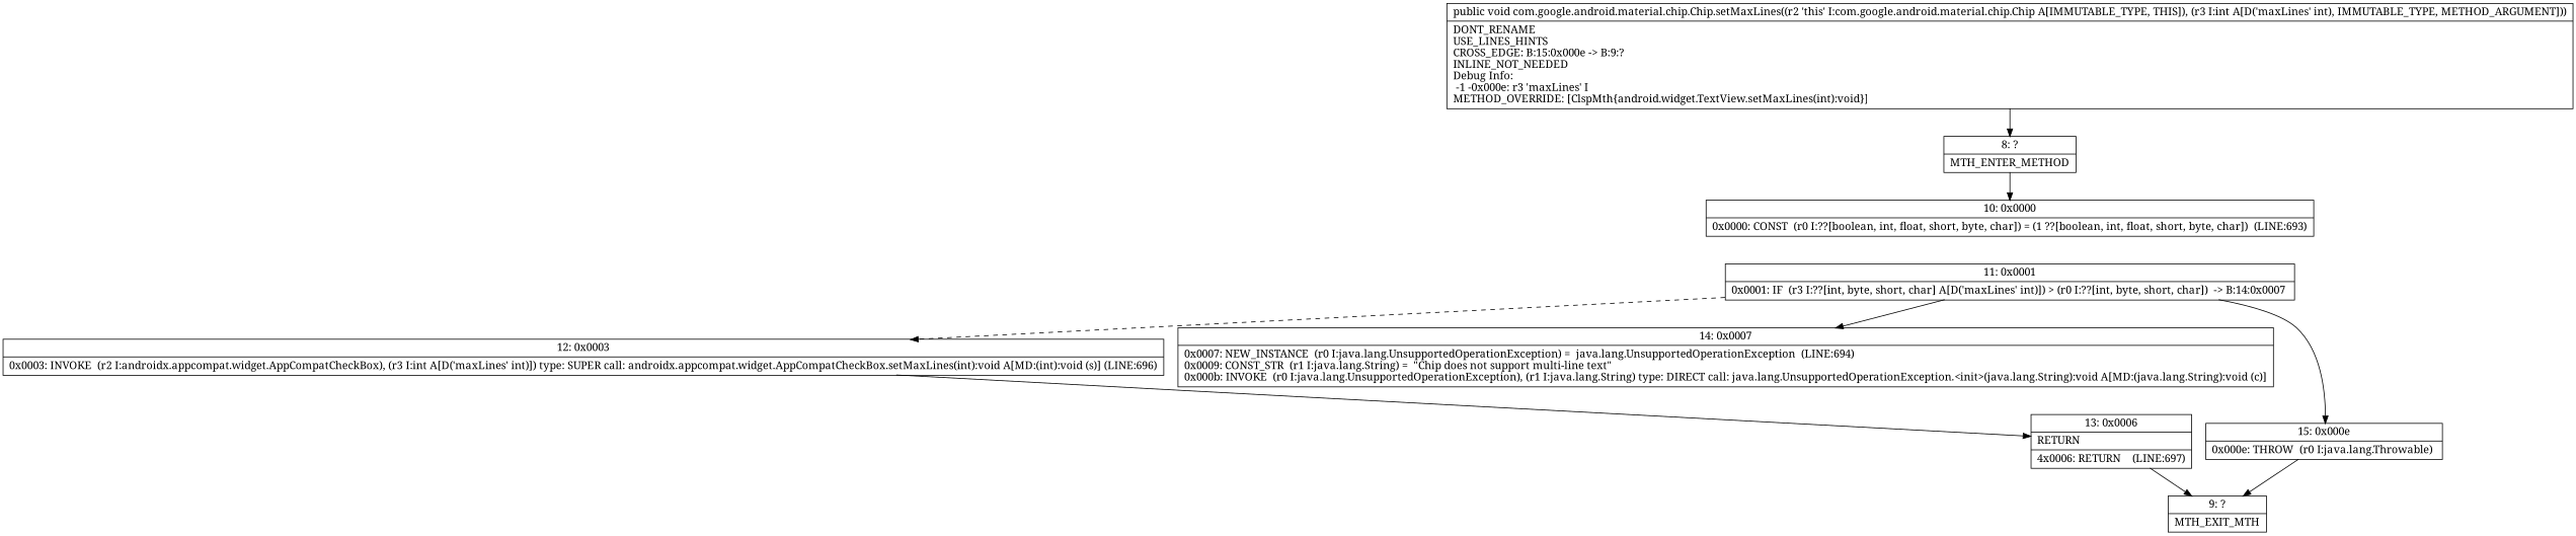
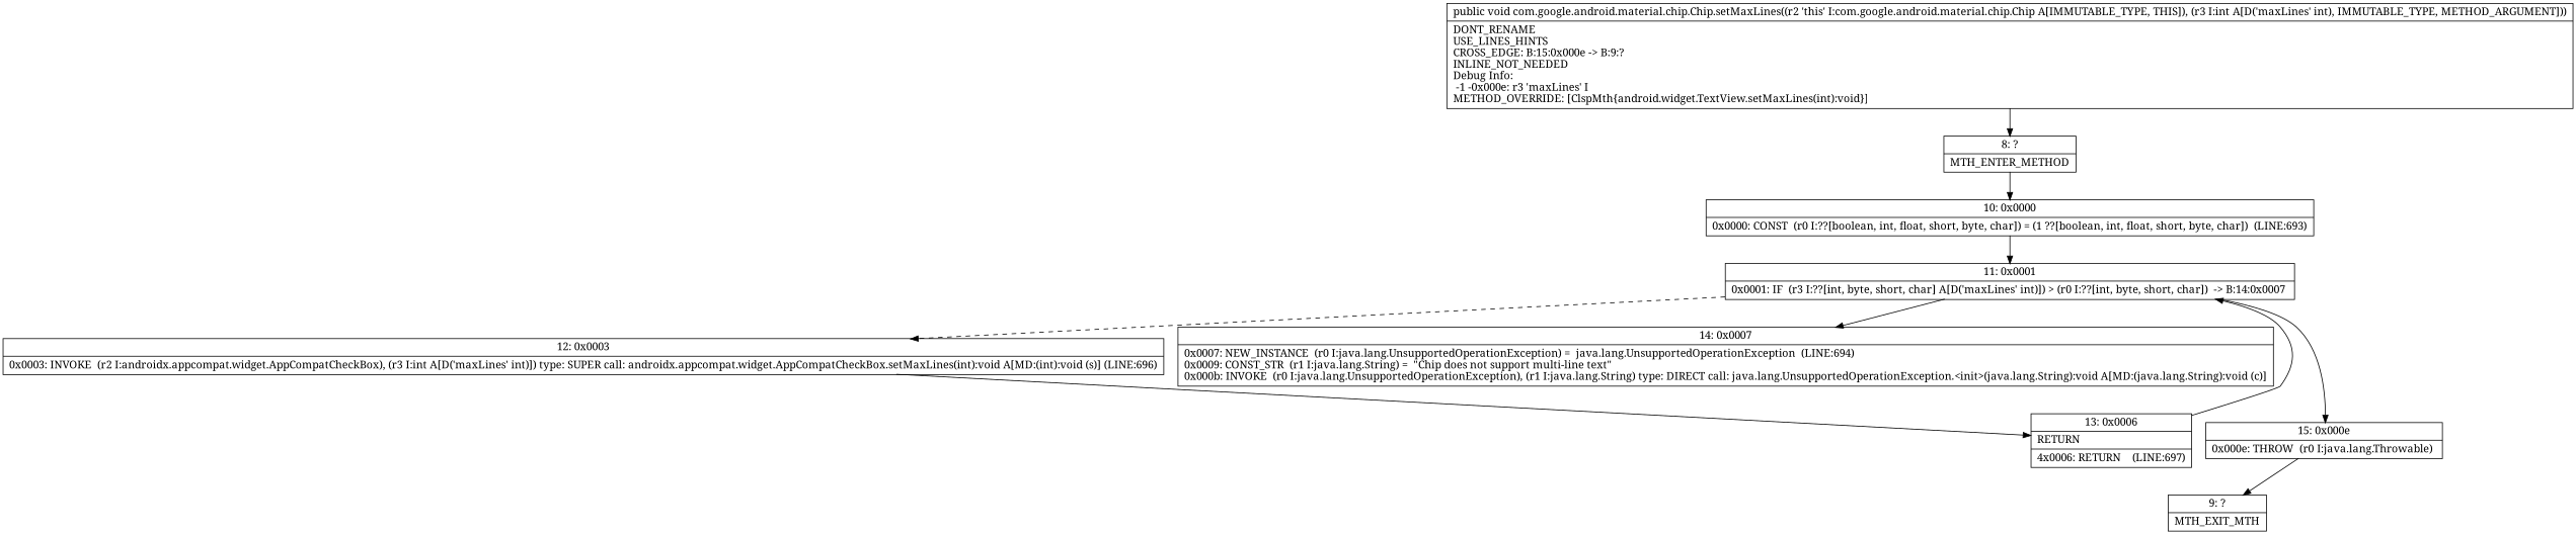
  digraph {
    fontname="Noto Serif"
    node [fontname="Noto Serif" shape=record]
    edge [fontname="Noto Serif"]
    n1 [label="{8\:\ ?|MTH_ENTER_METHOD\l}"]
    n2 [label="{10\:\ 0x0000|0x0000: CONST  (r0 I:??[boolean, int, float, short, byte, char]) = (1 ??[boolean, int, float, short, byte, char])  (LINE:693)\l}"]
    n3 [label="{11\:\ 0x0001|0x0001: IF  (r3 I:??[int, byte, short, char] A[D('maxLines' int)]) \> (r0 I:??[int, byte, short, char])  \-\> B:14:0x0007 \l}"]
    n4 [label="{12\:\ 0x0003|0x0003: INVOKE  (r2 I:androidx.appcompat.widget.AppCompatCheckBox), (r3 I:int A[D('maxLines' int)]) type: SUPER call: androidx.appcompat.widget.AppCompatCheckBox.setMaxLines(int):void A[MD:(int):void (s)] (LINE:696)\l}"]
    n5 [label="{14\:\ 0x0007|0x0007: NEW_INSTANCE  (r0 I:java.lang.UnsupportedOperationException) =  java.lang.UnsupportedOperationException  (LINE:694)\l0x0009: CONST_STR  (r1 I:java.lang.String) =  \"Chip does not support multi\-line text\" \l0x000b: INVOKE  (r0 I:java.lang.UnsupportedOperationException), (r1 I:java.lang.String) type: DIRECT call: java.lang.UnsupportedOperationException.\<init\>(java.lang.String):void A[MD:(java.lang.String):void (c)]\l}"]
    n6 [label="{15\:\ 0x000e|0x000e: THROW  (r0 I:java.lang.Throwable) \l}"]
    n7 [label="{13\:\ 0x0006|RETURN\l|4x0006: RETURN    (LINE:697)\l}"]
    n8 [label="{9\:\ ?|MTH_EXIT_MTH\l}"]
    n9 [label="{public void com.google.android.material.chip.Chip.setMaxLines((r2 'this' I:com.google.android.material.chip.Chip A[IMMUTABLE_TYPE, THIS]), (r3 I:int A[D('maxLines' int), IMMUTABLE_TYPE, METHOD_ARGUMENT]))  | DONT_RENAME\lUSE_LINES_HINTS\lCROSS_EDGE: B:15:0x000e \-\> B:9:?\lINLINE_NOT_NEEDED\lDebug Info:\l  \-1 \-0x000e: r3 'maxLines' I\lMETHOD_OVERRIDE: [ClspMth\{android.widget.TextView.setMaxLines(int):void\}]\l}"]
    n1 -> n2
+   n2 -> n3
    n3 -> n4 [style=dashed]
    n3 -> n5
    n3 -> n6
    n4 -> n7
    n6 -> n8
-   n7 -> n8
+   n7 -> n3
    n9 -> n1
  }
